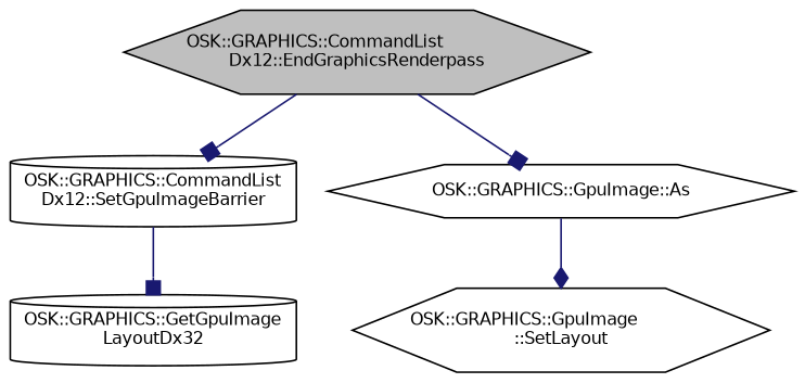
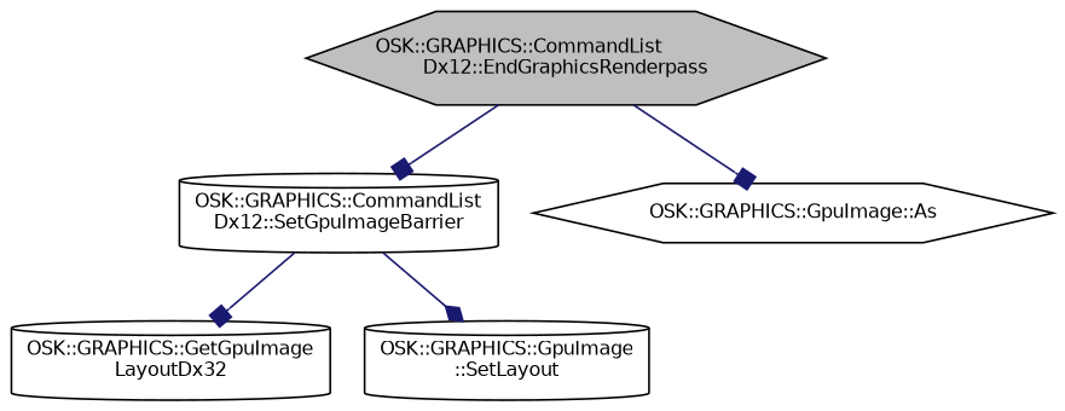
  digraph {
    rankdir=TB
    node [color=black fillcolor=white fontname=Helvetica fontsize=10 shape=hexagon style=filled]
    edge [arrowhead=box color=midnightblue fontname=Helvetica fontsize=10 labelfontname=Helvetica labelfontsize=10 style=solid]
    n1 [fillcolor=grey75 fontcolor=black height=0.2 label="OSK::GRAPHICS::CommandList\lDx12::EndGraphicsRenderpass" width=0.4]
    n2 [height=0.2 label="OSK::GRAPHICS::CommandList\lDx12::SetGpuImageBarrier" shape=cylinder width=0.4]
    n3 [height=0.2 label="OSK::GRAPHICS::GpuImage::As" width=0.4]
    n4 [height=0.2 label="OSK::GRAPHICS::GetGpuImage\lLayoutDx32" shape=cylinder width=0.4]
-   n5 [height=0.2 label="OSK::GRAPHICS::GpuImage\l::SetLayout" width=0.4]
+   n5 [height=0.2 label="OSK::GRAPHICS::GpuImage\l::SetLayout" shape=cylinder width=0.4]
    n1 -> n2
    n1 -> n3
    n2 -> n4
-   n3 -> n5 [arrowhead=diamond]
+   n2 -> n5 [arrowhead=diamond]
  }
